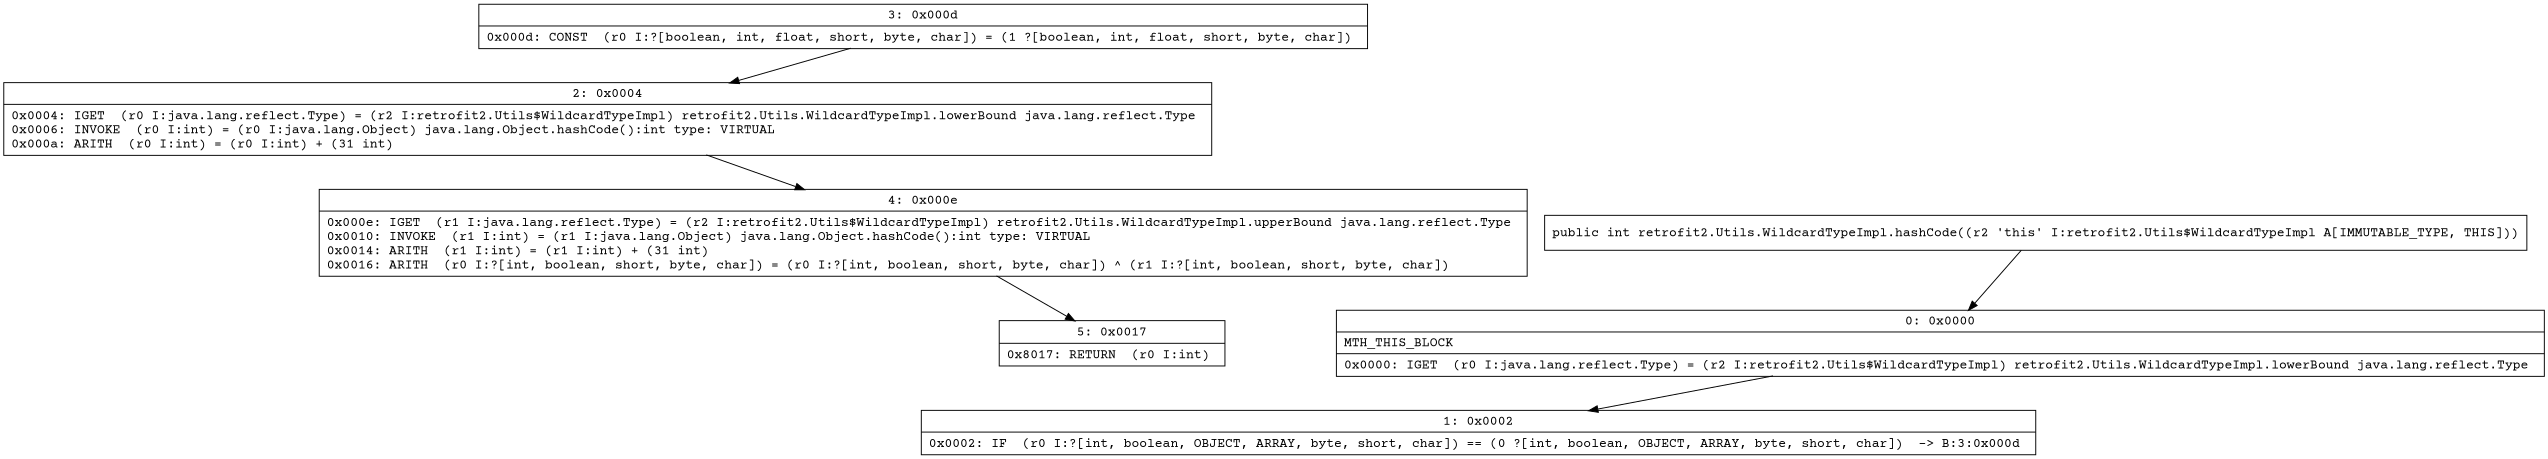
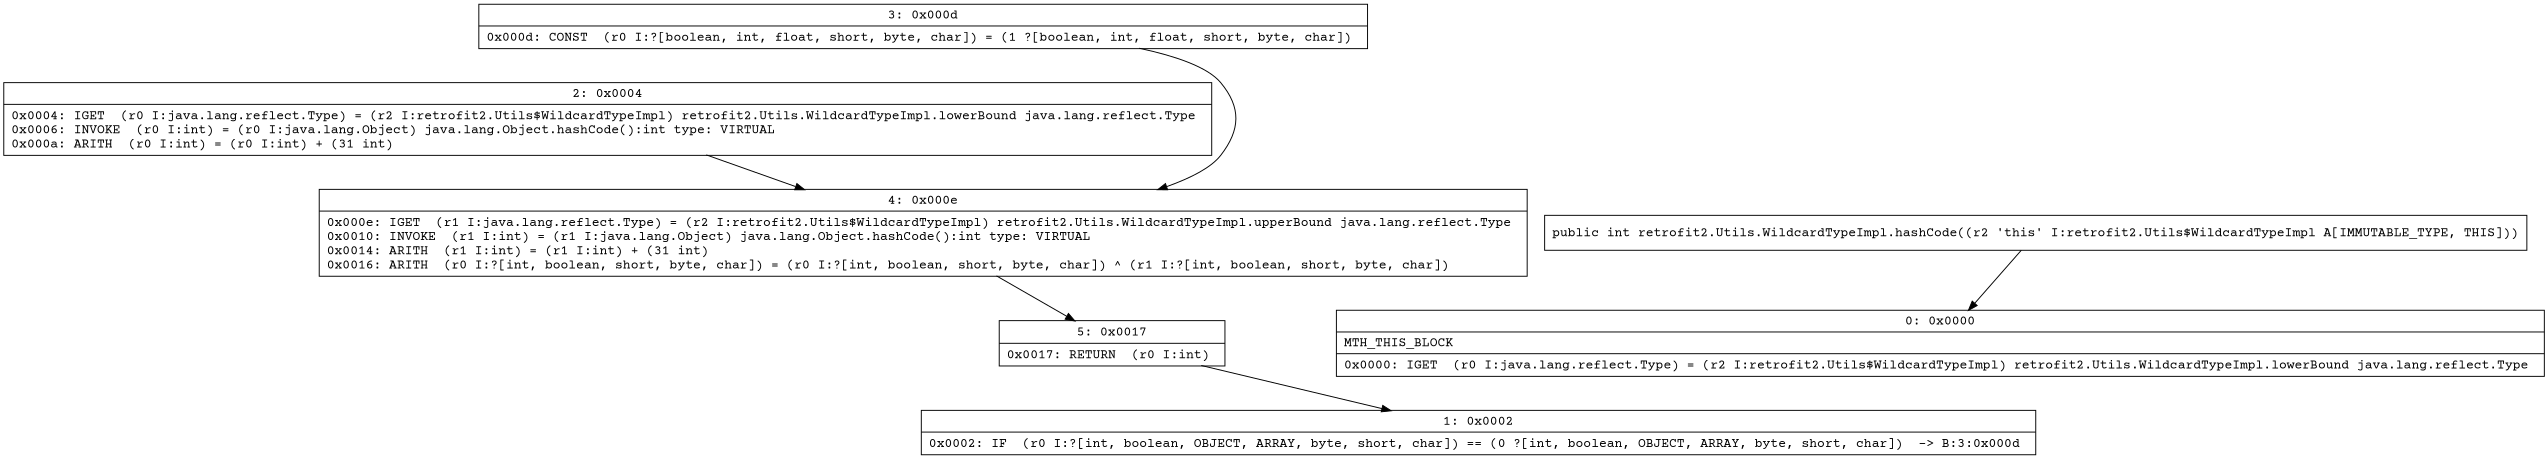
  digraph {
    fontname="Courier Prime"
    node [fontname="Courier Prime" shape=record]
    edge [fontname="Courier Prime"]
    n1 [label="{0\:\ 0x0000|MTH_THIS_BLOCK\l|0x0000: IGET  (r0 I:java.lang.reflect.Type) = (r2 I:retrofit2.Utils$WildcardTypeImpl) retrofit2.Utils.WildcardTypeImpl.lowerBound java.lang.reflect.Type \l}"]
    n2 [label="{1\:\ 0x0002|0x0002: IF  (r0 I:?[int, boolean, OBJECT, ARRAY, byte, short, char]) == (0 ?[int, boolean, OBJECT, ARRAY, byte, short, char])  \-\> B:3:0x000d \l}"]
    n3 [label="{2\:\ 0x0004|0x0004: IGET  (r0 I:java.lang.reflect.Type) = (r2 I:retrofit2.Utils$WildcardTypeImpl) retrofit2.Utils.WildcardTypeImpl.lowerBound java.lang.reflect.Type \l0x0006: INVOKE  (r0 I:int) = (r0 I:java.lang.Object) java.lang.Object.hashCode():int type: VIRTUAL \l0x000a: ARITH  (r0 I:int) = (r0 I:int) + (31 int) \l}"]
    n4 [label="{4\:\ 0x000e|0x000e: IGET  (r1 I:java.lang.reflect.Type) = (r2 I:retrofit2.Utils$WildcardTypeImpl) retrofit2.Utils.WildcardTypeImpl.upperBound java.lang.reflect.Type \l0x0010: INVOKE  (r1 I:int) = (r1 I:java.lang.Object) java.lang.Object.hashCode():int type: VIRTUAL \l0x0014: ARITH  (r1 I:int) = (r1 I:int) + (31 int) \l0x0016: ARITH  (r0 I:?[int, boolean, short, byte, char]) = (r0 I:?[int, boolean, short, byte, char]) ^ (r1 I:?[int, boolean, short, byte, char]) \l}"]
    n5 [label="{3\:\ 0x000d|0x000d: CONST  (r0 I:?[boolean, int, float, short, byte, char]) = (1 ?[boolean, int, float, short, byte, char]) \l}"]
-   n6 [label="{5\:\ 0x0017|0x8017: RETURN  (r0 I:int) \l}"]
+   n6 [label="{5\:\ 0x0017|0x0017: RETURN  (r0 I:int) \l}"]
    n7 [label="{public int retrofit2.Utils.WildcardTypeImpl.hashCode((r2 'this' I:retrofit2.Utils$WildcardTypeImpl A[IMMUTABLE_TYPE, THIS])) }"]
-   n1 -> n2
+   n6 -> n2
    n3 -> n4
    n4 -> n6
-   n5 -> n3
+   n5 -> n4
    n7 -> n1
  }
